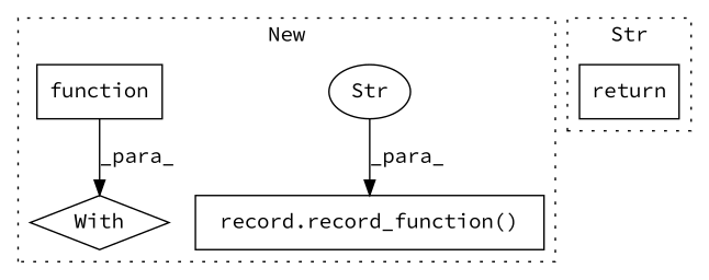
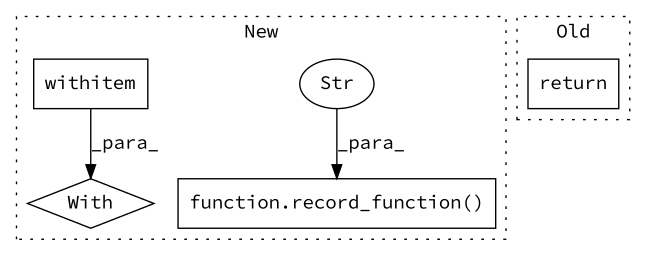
  digraph {
    fontname="Source Code Pro"
    node [fontname="Source Code Pro" shape=box]
    edge [fontname="Source Code Pro"]
-   n1 [a=75 l="16,1" label="record.record_function()" s="4653,4695"]
+   n1 [a=75 l="16,1" label="function.record_function()" s="4653,4695"]
    n2 [a=66 l=26 label=Str s=4669 shape=ellipse]
    n3 [a=39 l="5,42" label=With s="4648,4668" shape=diamond]
-   n4 [a=49 l=15 label=function s=4653]
+   n4 [a=49 l=15 label=withitem s=4653]
    n5 [a=93 l=7 label=return s=5293]
    subgraph cluster_1 {
      label=New
      style=dotted
      n1
      n2
      n3
      n4
    }
    subgraph cluster_2 {
-     label=Str
+     label=Old
      style=dotted
      n5
    }
    n2 -> n1 [label=_para_]
    n4 -> n3 [label=_para_]
  }
